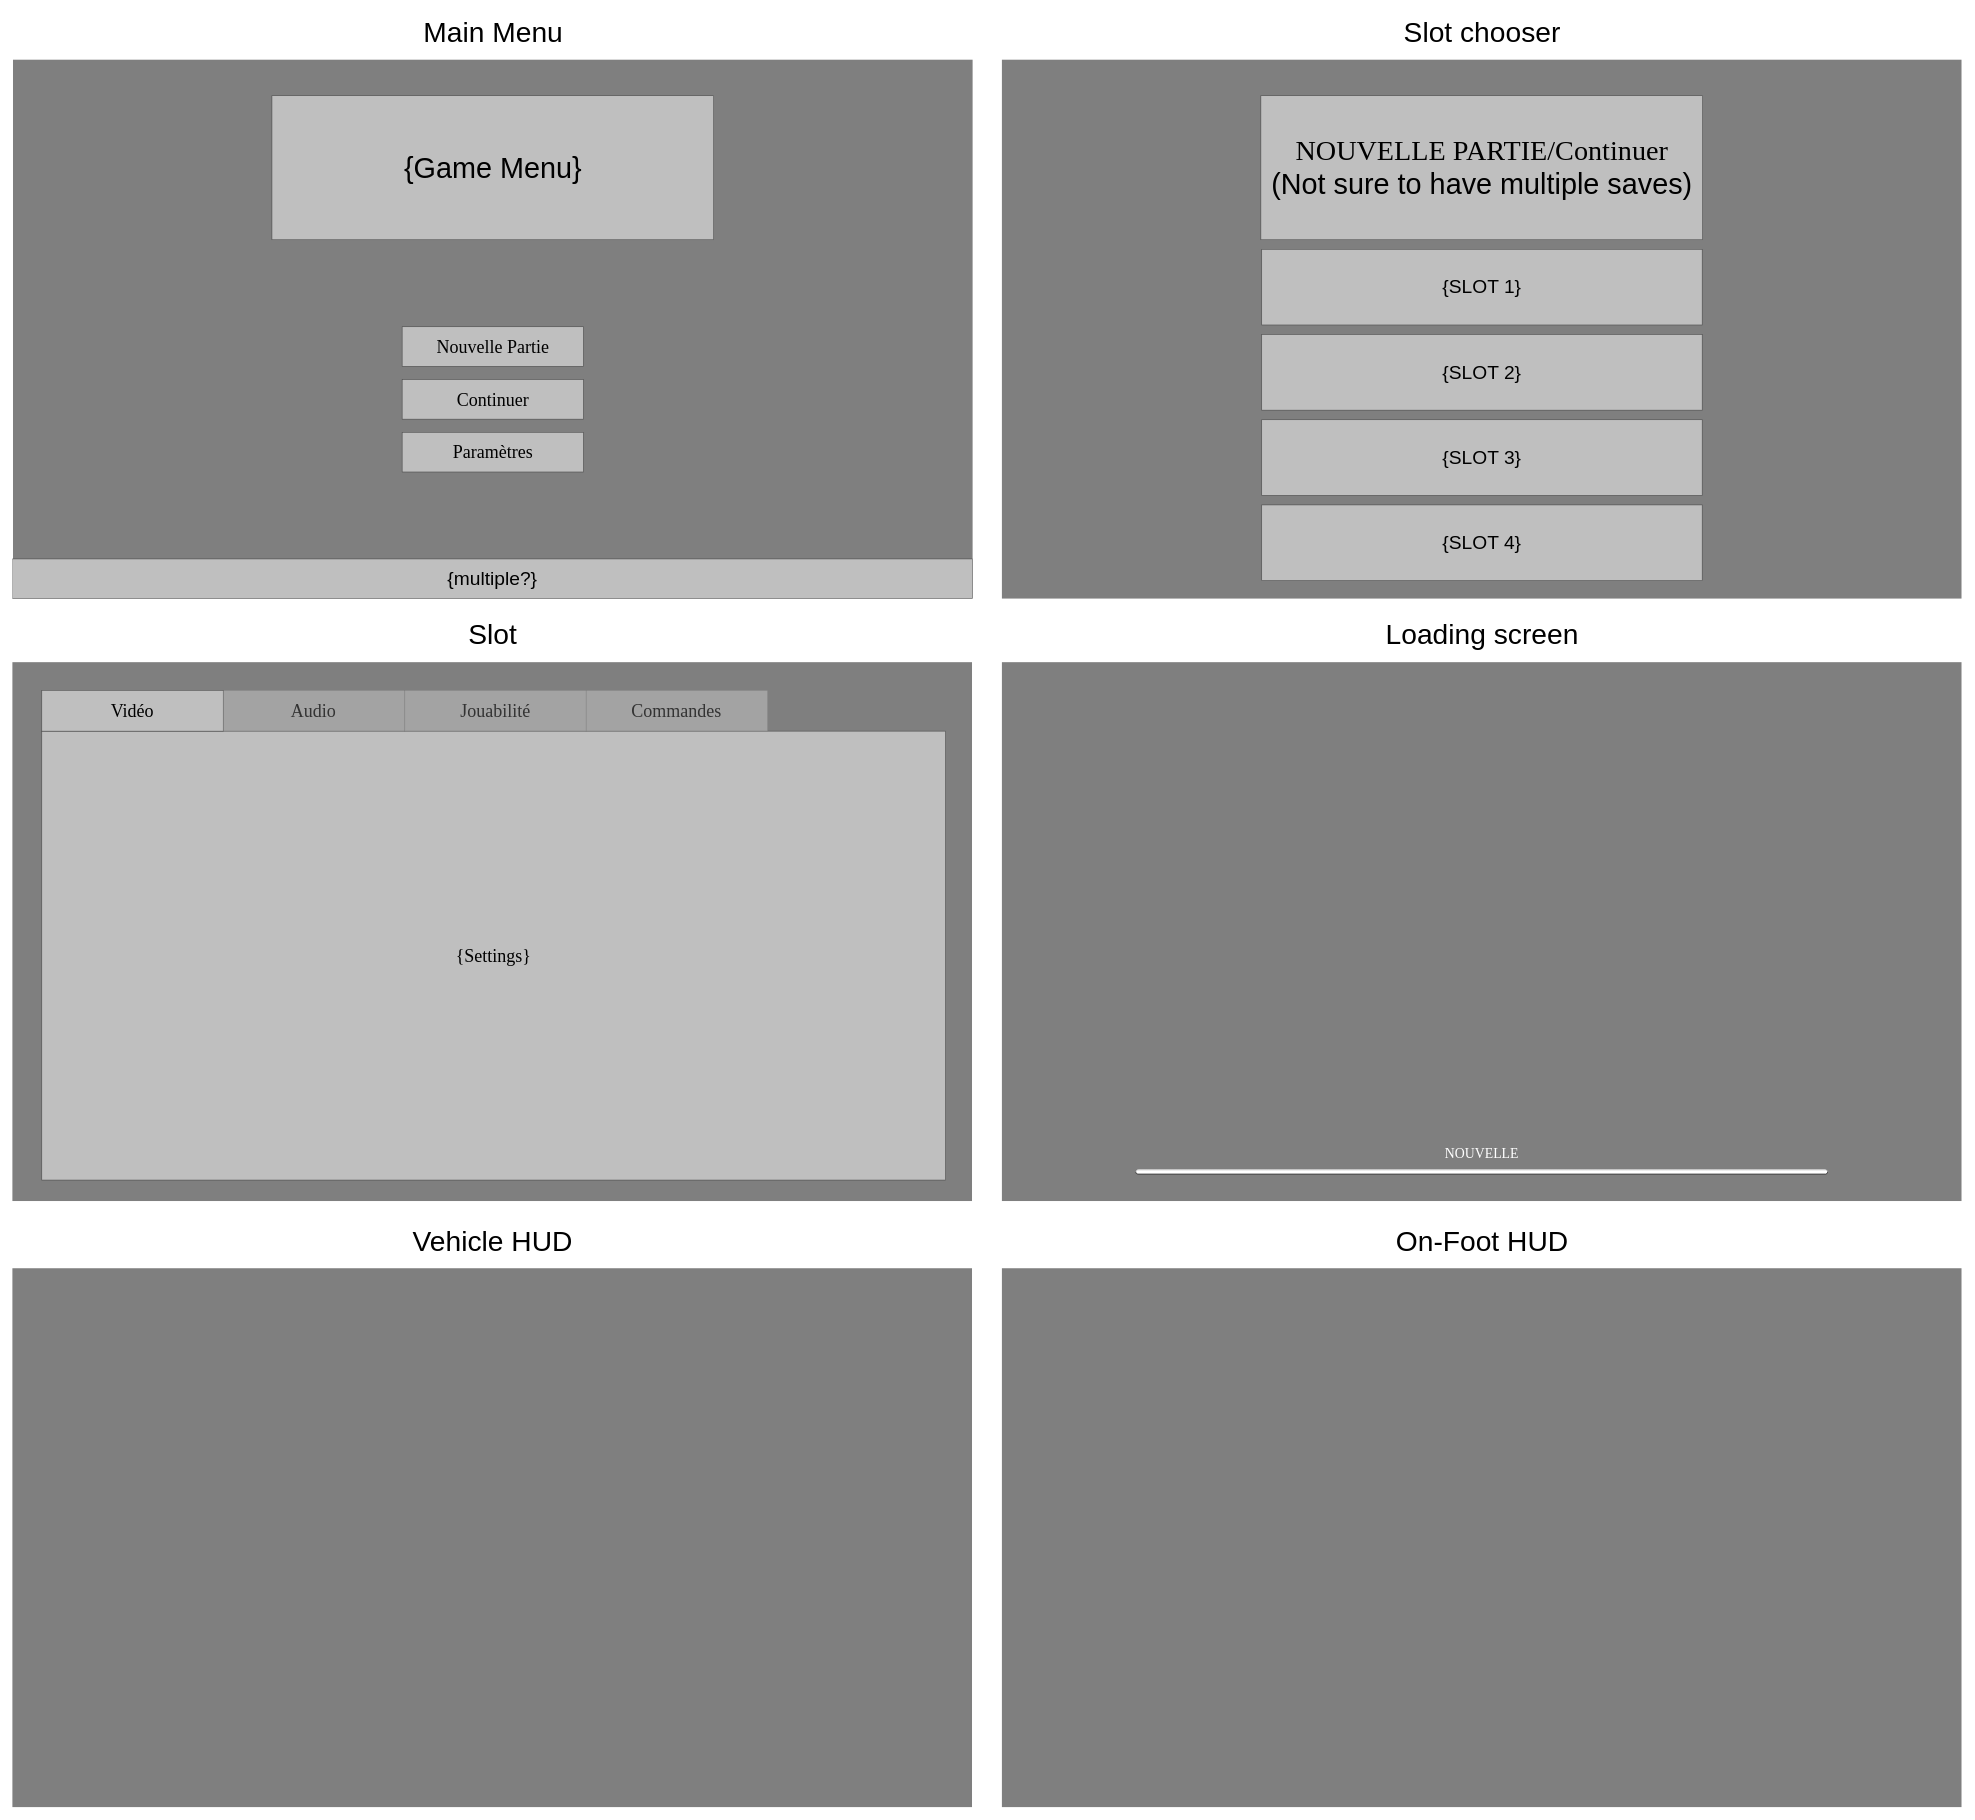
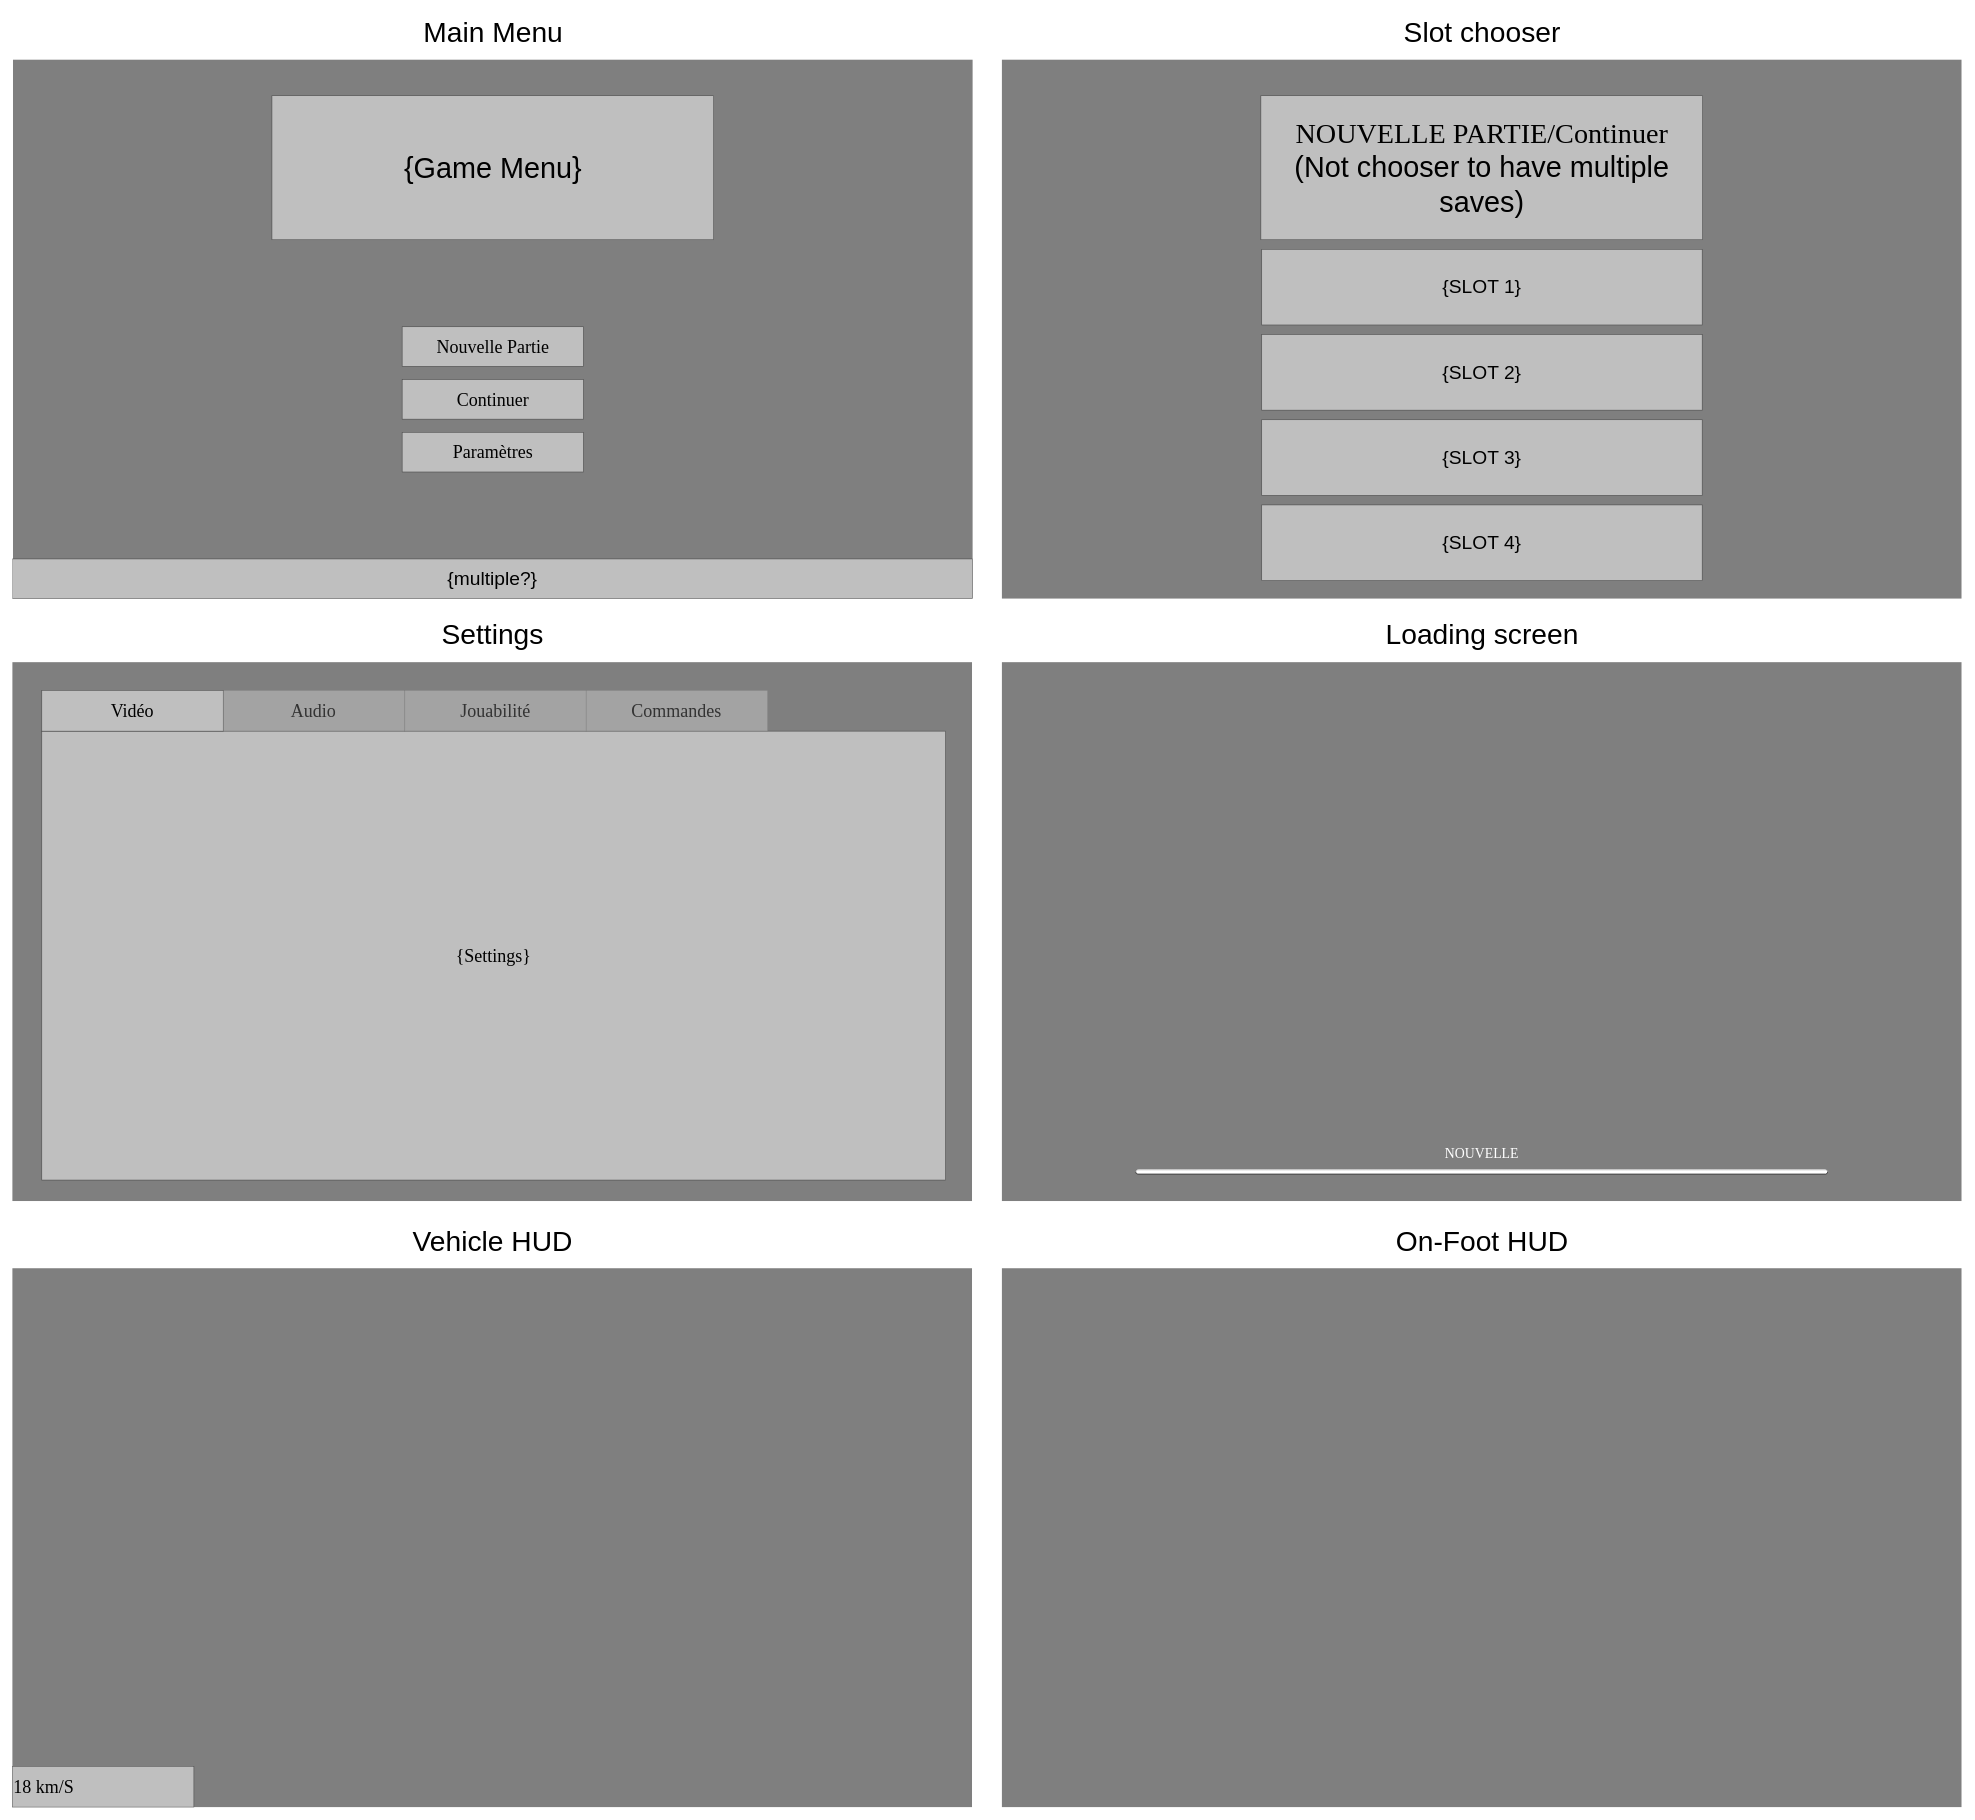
  <mxCell id="0" />
  <mxCell id="1" parent="0" />
  <mxCell id="2" value="" style="shape=image;verticalLabelPosition=bottom;labelBackgroundColor=default;verticalAlign=top;aspect=fixed;imageAspect=0;image=https://voyage-onirique.com/wp-content/uploads/2019/05/WallpaperStudio10-119390-landscape.jpg;opacity=50;imageBackground=#000000;" parent="1" vertex="1"><mxGeometry x="21" y="99" width="1599.18" height="898" as="geometry" /></mxCell>
  <mxCell id="3" value="&lt;font data-font-src=&quot;https://www.dafont.com/lemon-milk.font&quot; face=&quot;Lemon Milk&quot; style=&quot;font-size: 30px;&quot;&gt;Nouvelle Partie&lt;/font&gt;" style="rounded=0;whiteSpace=wrap;html=1;opacity=50;" parent="1" vertex="1"><mxGeometry x="669.59" y="544" width="302" height="66" as="geometry" /></mxCell>
  <mxCell id="4" value="&lt;font data-font-src=&quot;https://www.dafont.com/lemon-milk.font&quot; face=&quot;Lemon Milk&quot; style=&quot;font-size: 30px;&quot;&gt;Continuer&lt;/font&gt;" style="rounded=0;whiteSpace=wrap;html=1;opacity=50;" parent="1" vertex="1"><mxGeometry x="669.59" y="632" width="302" height="66" as="geometry" /></mxCell>
  <mxCell id="5" value="&lt;font data-font-src=&quot;https://www.dafont.com/lemon-milk.font&quot; face=&quot;Lemon Milk&quot; style=&quot;font-size: 30px;&quot;&gt;Paramètres&lt;/font&gt;" style="rounded=0;whiteSpace=wrap;html=1;opacity=50;" parent="1" vertex="1"><mxGeometry x="669.59" y="720" width="302" height="66" as="geometry" /></mxCell>
  <mxCell id="6" value="&lt;font style=&quot;font-size: 48px;&quot;&gt;{Game Menu}&lt;/font&gt;" style="rounded=0;whiteSpace=wrap;html=1;fontFamily=Helvetica;fontSize=12;fontColor=default;strokeColor=default;fillColor=default;opacity=50;" parent="1" vertex="1"><mxGeometry x="452.59" y="159" width="736" height="240" as="geometry" /></mxCell>
  <mxCell id="7" value="" style="shape=image;verticalLabelPosition=bottom;labelBackgroundColor=default;verticalAlign=top;aspect=fixed;imageAspect=0;image=https://voyage-onirique.com/wp-content/uploads/2019/05/WallpaperStudio10-119390-landscape.jpg;opacity=50;imageBackground=#000000;" parent="1" vertex="1"><mxGeometry x="1669" y="99" width="1599.18" height="898" as="geometry" /></mxCell>
  <mxCell id="8" value="&lt;font style=&quot;font-size: 32px;&quot;&gt;{SLOT 1}&lt;/font&gt;" style="rounded=0;whiteSpace=wrap;html=1;opacity=50;" parent="1" vertex="1"><mxGeometry x="2102" y="415" width="734" height="126" as="geometry" /></mxCell>
- <mxCell id="9" value="&lt;font data-font-src=&quot;https://www.dafont.com/lemon-milk.font&quot; style=&quot;&quot;&gt;&lt;font style=&quot;font-size: 47px;&quot; face=&quot;Lemon Milk&quot;&gt;NOUVELLE PARTIE/Continuer&lt;/font&gt;&lt;br&gt;&lt;span style=&quot;font-size: 48px;&quot;&gt;(Not sure to have multiple saves)&lt;/span&gt;&lt;br&gt;&lt;/font&gt;" style="rounded=0;whiteSpace=wrap;html=1;fontFamily=Helvetica;fontSize=12;fontColor=default;strokeColor=default;fillColor=default;opacity=50;" parent="1" vertex="1"><mxGeometry x="2100.59" y="159" width="736" height="240" as="geometry" /></mxCell>
+ <mxCell id="9" value="&lt;font data-font-src=&quot;https://www.dafont.com/lemon-milk.font&quot; style=&quot;&quot;&gt;&lt;font style=&quot;font-size: 47px;&quot; face=&quot;Lemon Milk&quot;&gt;NOUVELLE PARTIE/Continuer&lt;/font&gt;&lt;br&gt;&lt;span style=&quot;font-size: 48px;&quot;&gt;(Not chooser to have multiple saves)&lt;/span&gt;&lt;br&gt;&lt;/font&gt;" style="rounded=0;whiteSpace=wrap;html=1;fontFamily=Helvetica;fontSize=12;fontColor=default;strokeColor=default;fillColor=default;opacity=50;" parent="1" vertex="1"><mxGeometry x="2100.59" y="159" width="736" height="240" as="geometry" /></mxCell>
  <mxCell id="10" value="&lt;span style=&quot;font-size: 32px;&quot;&gt;{SLOT 2}&lt;/span&gt;" style="rounded=0;whiteSpace=wrap;html=1;opacity=50;" parent="1" vertex="1"><mxGeometry x="2102" y="557" width="734" height="126" as="geometry" /></mxCell>
  <mxCell id="11" value="&lt;span style=&quot;font-size: 32px;&quot;&gt;{SLOT 3}&lt;/span&gt;" style="rounded=0;whiteSpace=wrap;html=1;opacity=50;" parent="1" vertex="1"><mxGeometry x="2102" y="699" width="734" height="126" as="geometry" /></mxCell>
  <mxCell id="12" value="&lt;span style=&quot;font-size: 32px;&quot;&gt;{SLOT 4}&lt;/span&gt;" style="rounded=0;whiteSpace=wrap;html=1;opacity=50;" parent="1" vertex="1"><mxGeometry x="2102" y="841" width="734" height="126" as="geometry" /></mxCell>
  <mxCell id="13" value="&lt;font face=&quot;Helvetica&quot;&gt;{multiple?}&lt;/font&gt;" style="rounded=0;whiteSpace=wrap;html=1;fontFamily=Lemon Milk;fontSource=https%3A%2F%2Fwww.dafont.com%2Flemon-milk.font;fontSize=32;fontColor=default;strokeColor=default;fillColor=default;opacity=50;" parent="1" vertex="1"><mxGeometry x="20" y="931" width="1600.18" height="66" as="geometry" /></mxCell>
  <mxCell id="14" value="Main Menu" style="text;html=1;align=center;verticalAlign=middle;resizable=0;points=[];autosize=1;strokeColor=none;fillColor=none;fontSize=47;fontFamily=Helvetica;fontColor=default;" parent="1" vertex="1"><mxGeometry x="695.09" y="20" width="251" height="68" as="geometry" /></mxCell>
  <mxCell id="15" value="Slot chooser" style="text;html=1;align=center;verticalAlign=middle;resizable=0;points=[];autosize=1;strokeColor=none;fillColor=none;fontSize=47;fontFamily=Helvetica;fontColor=default;" parent="1" vertex="1"><mxGeometry x="2329.09" y="20" width="279" height="68" as="geometry" /></mxCell>
  <mxCell id="16" value="" style="shape=image;verticalLabelPosition=bottom;labelBackgroundColor=default;verticalAlign=top;aspect=fixed;imageAspect=0;image=https://voyage-onirique.com/wp-content/uploads/2019/05/WallpaperStudio10-119390-landscape.jpg;opacity=50;imageBackground=#000000;" parent="1" vertex="1"><mxGeometry x="20" y="1103" width="1599.18" height="898" as="geometry" /></mxCell>
- <mxCell id="17" value="Slot" style="text;html=1;align=center;verticalAlign=middle;resizable=0;points=[];autosize=1;strokeColor=none;fillColor=none;fontSize=47;fontFamily=Helvetica;fontColor=default;" parent="1" vertex="1"><mxGeometry x="726.09" y="1024" width="188" height="68" as="geometry" /></mxCell>
+ <mxCell id="17" value="Settings" style="text;html=1;align=center;verticalAlign=middle;resizable=0;points=[];autosize=1;strokeColor=none;fillColor=none;fontSize=47;fontFamily=Helvetica;fontColor=default;" parent="1" vertex="1"><mxGeometry x="726.09" y="1024" width="188" height="68" as="geometry" /></mxCell>
  <mxCell id="18" value="" style="shape=image;verticalLabelPosition=bottom;labelBackgroundColor=default;verticalAlign=top;aspect=fixed;imageAspect=0;image=https://voyage-onirique.com/wp-content/uploads/2019/05/WallpaperStudio10-119390-landscape.jpg;opacity=50;imageBackground=#000000;" parent="1" vertex="1"><mxGeometry x="1669" y="1103" width="1599.18" height="898" as="geometry" /></mxCell>
  <mxCell id="19" value="Loading screen" style="text;html=1;align=center;verticalAlign=middle;resizable=0;points=[];autosize=1;strokeColor=none;fillColor=none;fontSize=47;fontFamily=Helvetica;fontColor=default;" parent="1" vertex="1"><mxGeometry x="2299.09" y="1024" width="339" height="68" as="geometry" /></mxCell>
  <mxCell id="20" value="" style="shape=image;verticalLabelPosition=bottom;labelBackgroundColor=default;verticalAlign=top;aspect=fixed;imageAspect=0;image=https://voyage-onirique.com/wp-content/uploads/2019/05/WallpaperStudio10-119390-landscape.jpg;opacity=50;imageBackground=#000000;" parent="1" vertex="1"><mxGeometry x="20" y="2113" width="1599.18" height="898" as="geometry" /></mxCell>
  <mxCell id="21" value="Vehicle HUD" style="text;html=1;align=center;verticalAlign=middle;resizable=0;points=[];autosize=1;strokeColor=none;fillColor=none;fontSize=47;fontFamily=Helvetica;fontColor=default;" parent="1" vertex="1"><mxGeometry x="678.09" y="2034" width="284" height="68" as="geometry" /></mxCell>
  <mxCell id="22" value="" style="shape=image;verticalLabelPosition=bottom;labelBackgroundColor=default;verticalAlign=top;aspect=fixed;imageAspect=0;image=https://voyage-onirique.com/wp-content/uploads/2019/05/WallpaperStudio10-119390-landscape.jpg;opacity=50;imageBackground=#000000;" parent="1" vertex="1"><mxGeometry x="1669" y="2113" width="1599.18" height="898" as="geometry" /></mxCell>
  <mxCell id="23" value="On-Foot HUD" style="text;html=1;align=center;verticalAlign=middle;resizable=0;points=[];autosize=1;strokeColor=none;fillColor=none;fontSize=47;fontFamily=Helvetica;fontColor=default;" parent="1" vertex="1"><mxGeometry x="2316.09" y="2034" width="305" height="68" as="geometry" /></mxCell>
  <mxCell id="24" value="&lt;font face=&quot;Lemon Milk&quot;&gt;&lt;span style=&quot;font-size: 30px;&quot;&gt;{Settings}&lt;/span&gt;&lt;/font&gt;" style="rounded=0;whiteSpace=wrap;html=1;opacity=50;" parent="1" vertex="1"><mxGeometry x="69" y="1218" width="1506" height="748" as="geometry" /></mxCell>
  <mxCell id="25" value="&lt;font face=&quot;Lemon Milk&quot;&gt;&lt;span style=&quot;font-size: 30px;&quot;&gt;Vidéo&lt;/span&gt;&lt;/font&gt;" style="rounded=0;whiteSpace=wrap;html=1;opacity=50;" parent="1" vertex="1"><mxGeometry x="69" y="1150" width="302.41" height="68" as="geometry" /></mxCell>
  <mxCell id="26" value="&lt;font face=&quot;Lemon Milk&quot;&gt;&lt;span style=&quot;font-size: 30px;&quot;&gt;Audio&lt;/span&gt;&lt;/font&gt;" style="rounded=0;whiteSpace=wrap;html=1;opacity=30;fillColor=#f5f5f5;fontColor=#333333;strokeColor=#666666;" parent="1" vertex="1"><mxGeometry x="371.41" y="1150" width="302.41" height="68" as="geometry" /></mxCell>
  <mxCell id="27" value="&lt;font face=&quot;Lemon Milk&quot;&gt;&lt;span style=&quot;font-size: 30px;&quot;&gt;Jouabilité&lt;/span&gt;&lt;/font&gt;" style="rounded=0;whiteSpace=wrap;html=1;opacity=30;fillColor=#f5f5f5;fontColor=#333333;strokeColor=#666666;" parent="1" vertex="1"><mxGeometry x="673.82" y="1150" width="302.41" height="68" as="geometry" /></mxCell>
  <mxCell id="28" value="&lt;font face=&quot;Lemon Milk&quot;&gt;&lt;span style=&quot;font-size: 30px;&quot;&gt;Commandes&lt;/span&gt;&lt;/font&gt;" style="rounded=0;whiteSpace=wrap;html=1;opacity=30;fillColor=#f5f5f5;fontColor=#333333;strokeColor=#666666;" parent="1" vertex="1"><mxGeometry x="976.23" y="1150" width="302.41" height="68" as="geometry" /></mxCell>
  <mxCell id="29" value="" style="rounded=1;whiteSpace=wrap;html=1;fillColor=default;arcSize=50;shadow=0;sketch=0;glass=1;" parent="1" vertex="1"><mxGeometry x="1892.09" y="1949" width="1153" height="7" as="geometry" /></mxCell>
  <mxCell id="30" value="&lt;font color=&quot;#ffffff&quot; style=&quot;font-size: 23px;&quot; data-font-src=&quot;https://www.dafont.com/lemon-milk.font&quot; face=&quot;Lemon Milk&quot;&gt;NOUVELLE&lt;/font&gt;" style="text;html=1;strokeColor=none;fillColor=none;align=center;verticalAlign=middle;whiteSpace=wrap;rounded=0;shadow=0;glass=1;sketch=0;" parent="1" vertex="1"><mxGeometry x="2363" y="1902" width="212" height="40" as="geometry" /></mxCell>
+ <mxCell id="31" value="&lt;font face=&quot;Lemon Milk&quot;&gt;&lt;span style=&quot;font-size: 30px;&quot;&gt;18 km/S&lt;/span&gt;&lt;/font&gt;" style="rounded=0;whiteSpace=wrap;html=1;opacity=50;align=left;" vertex="1" parent="1"><mxGeometry x="20" y="2943" width="302.41" height="68" as="geometry" /></mxCell>
